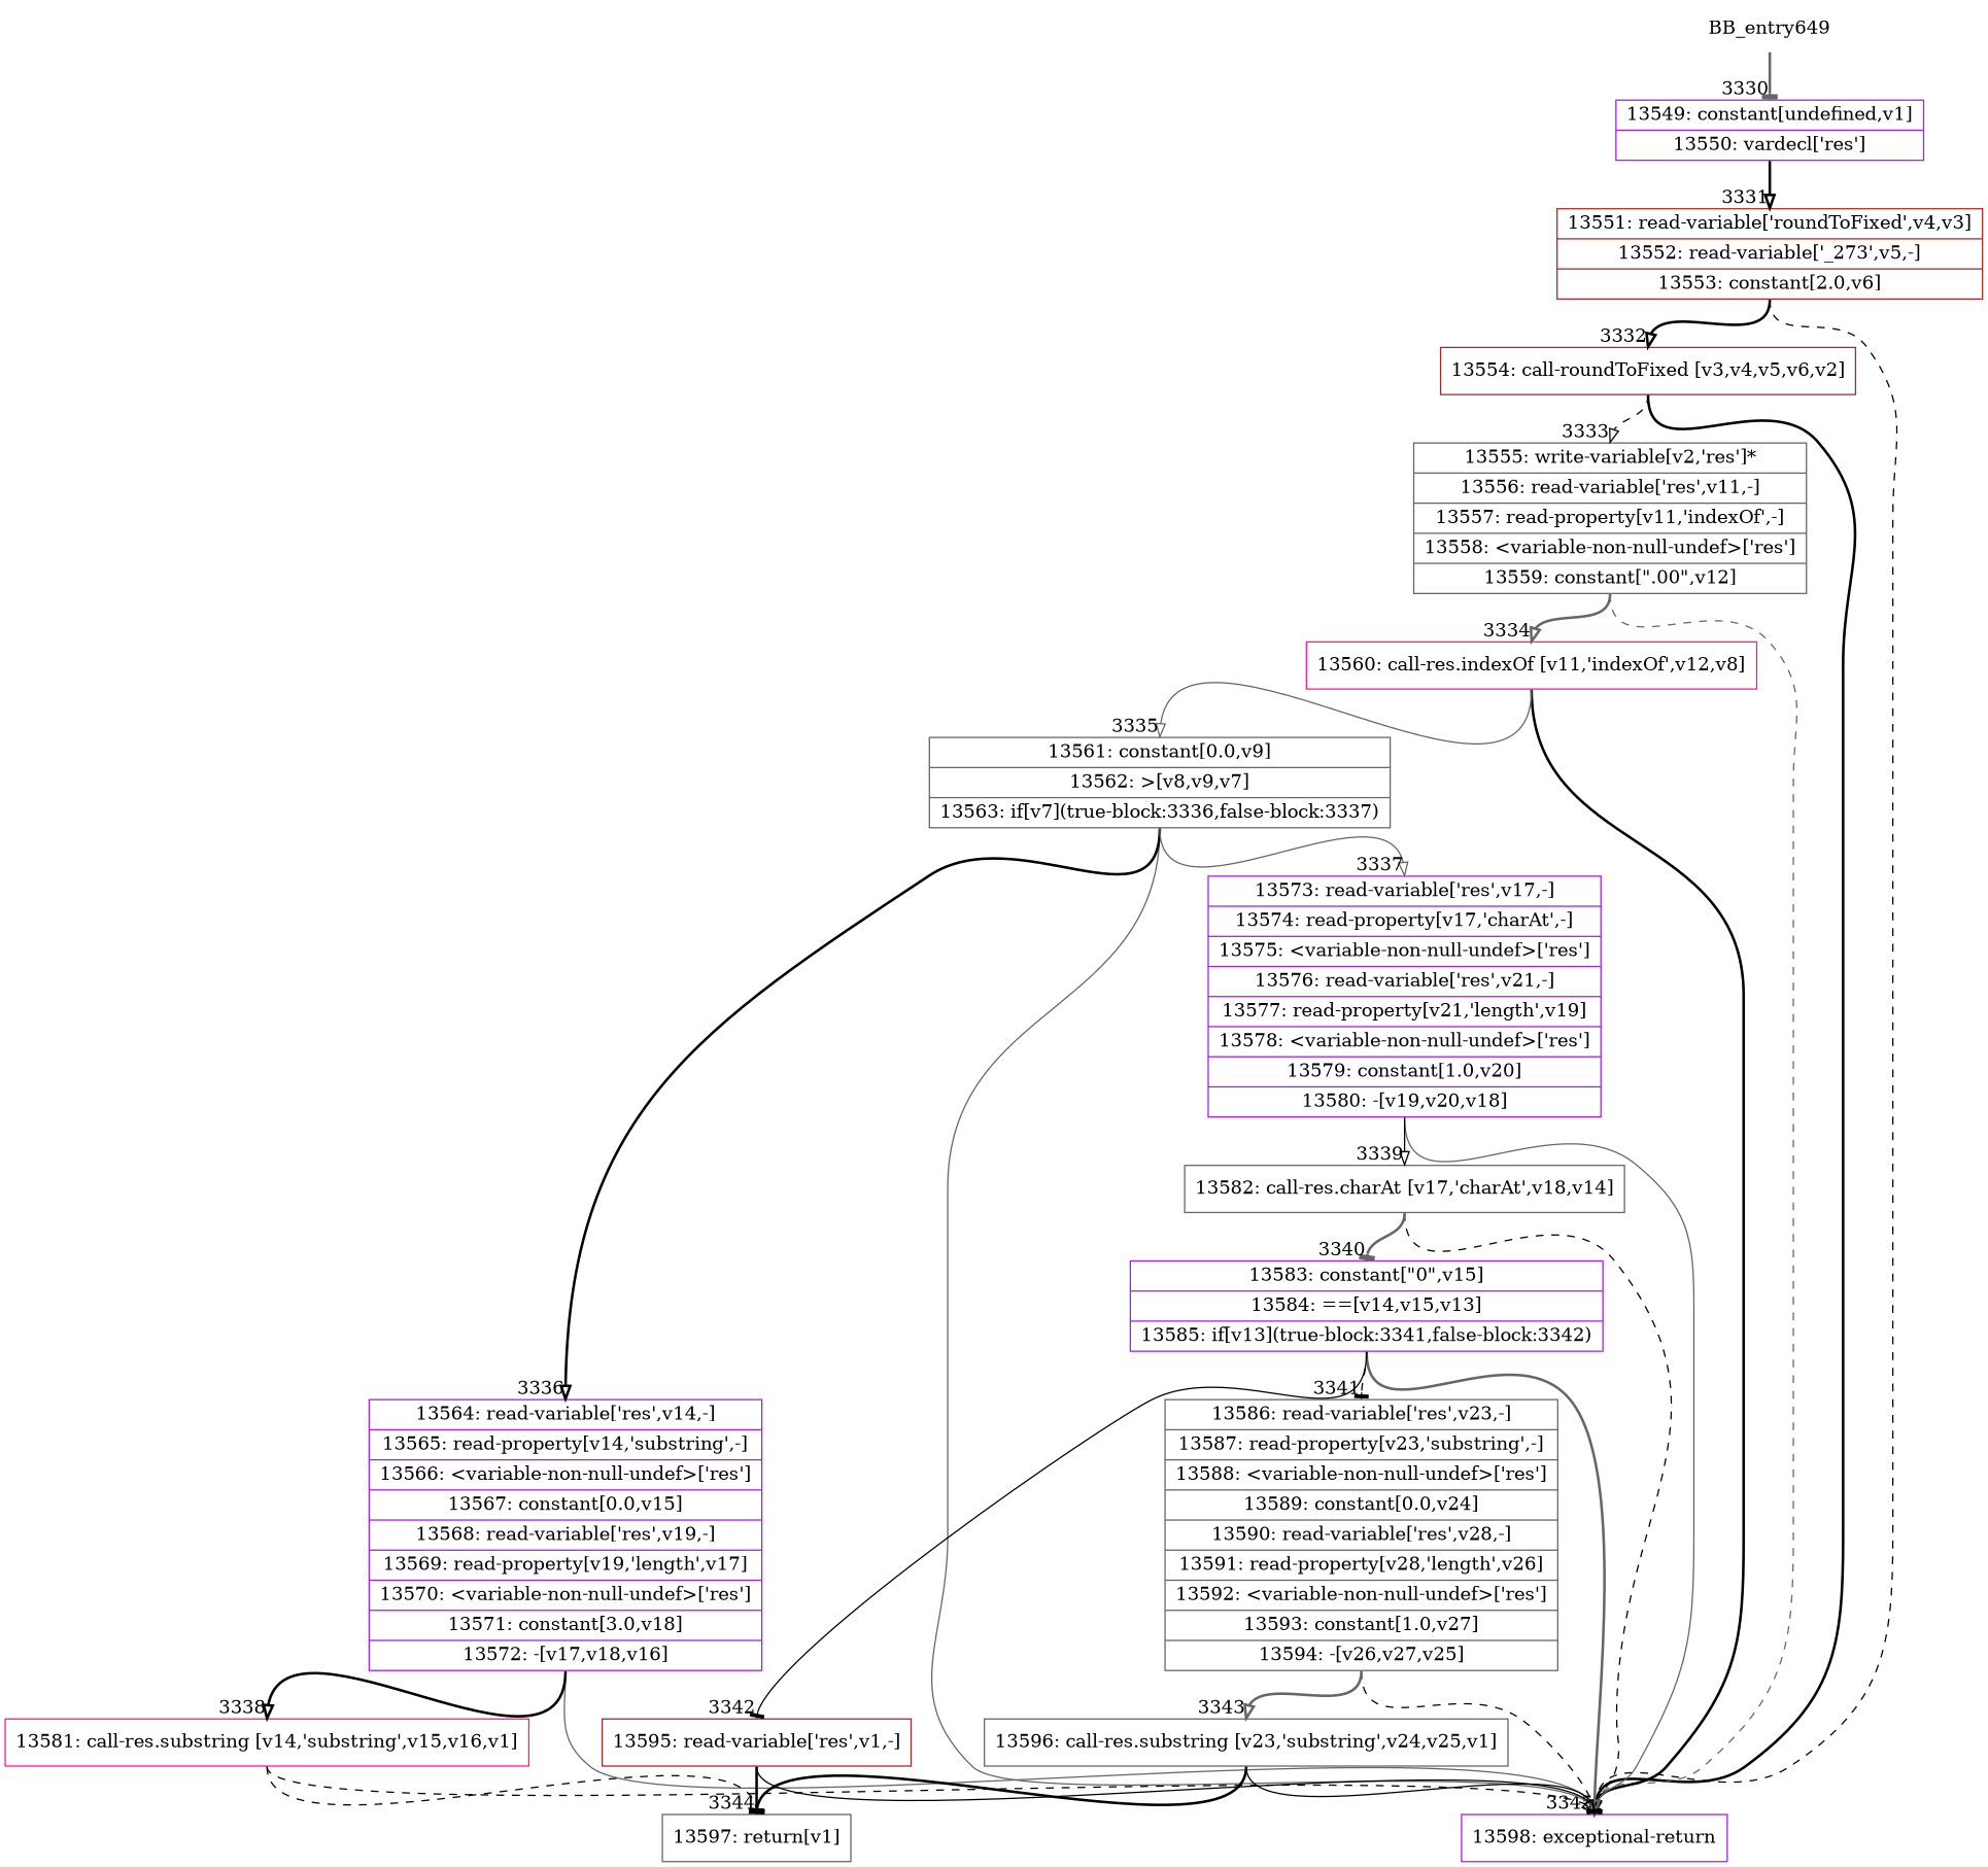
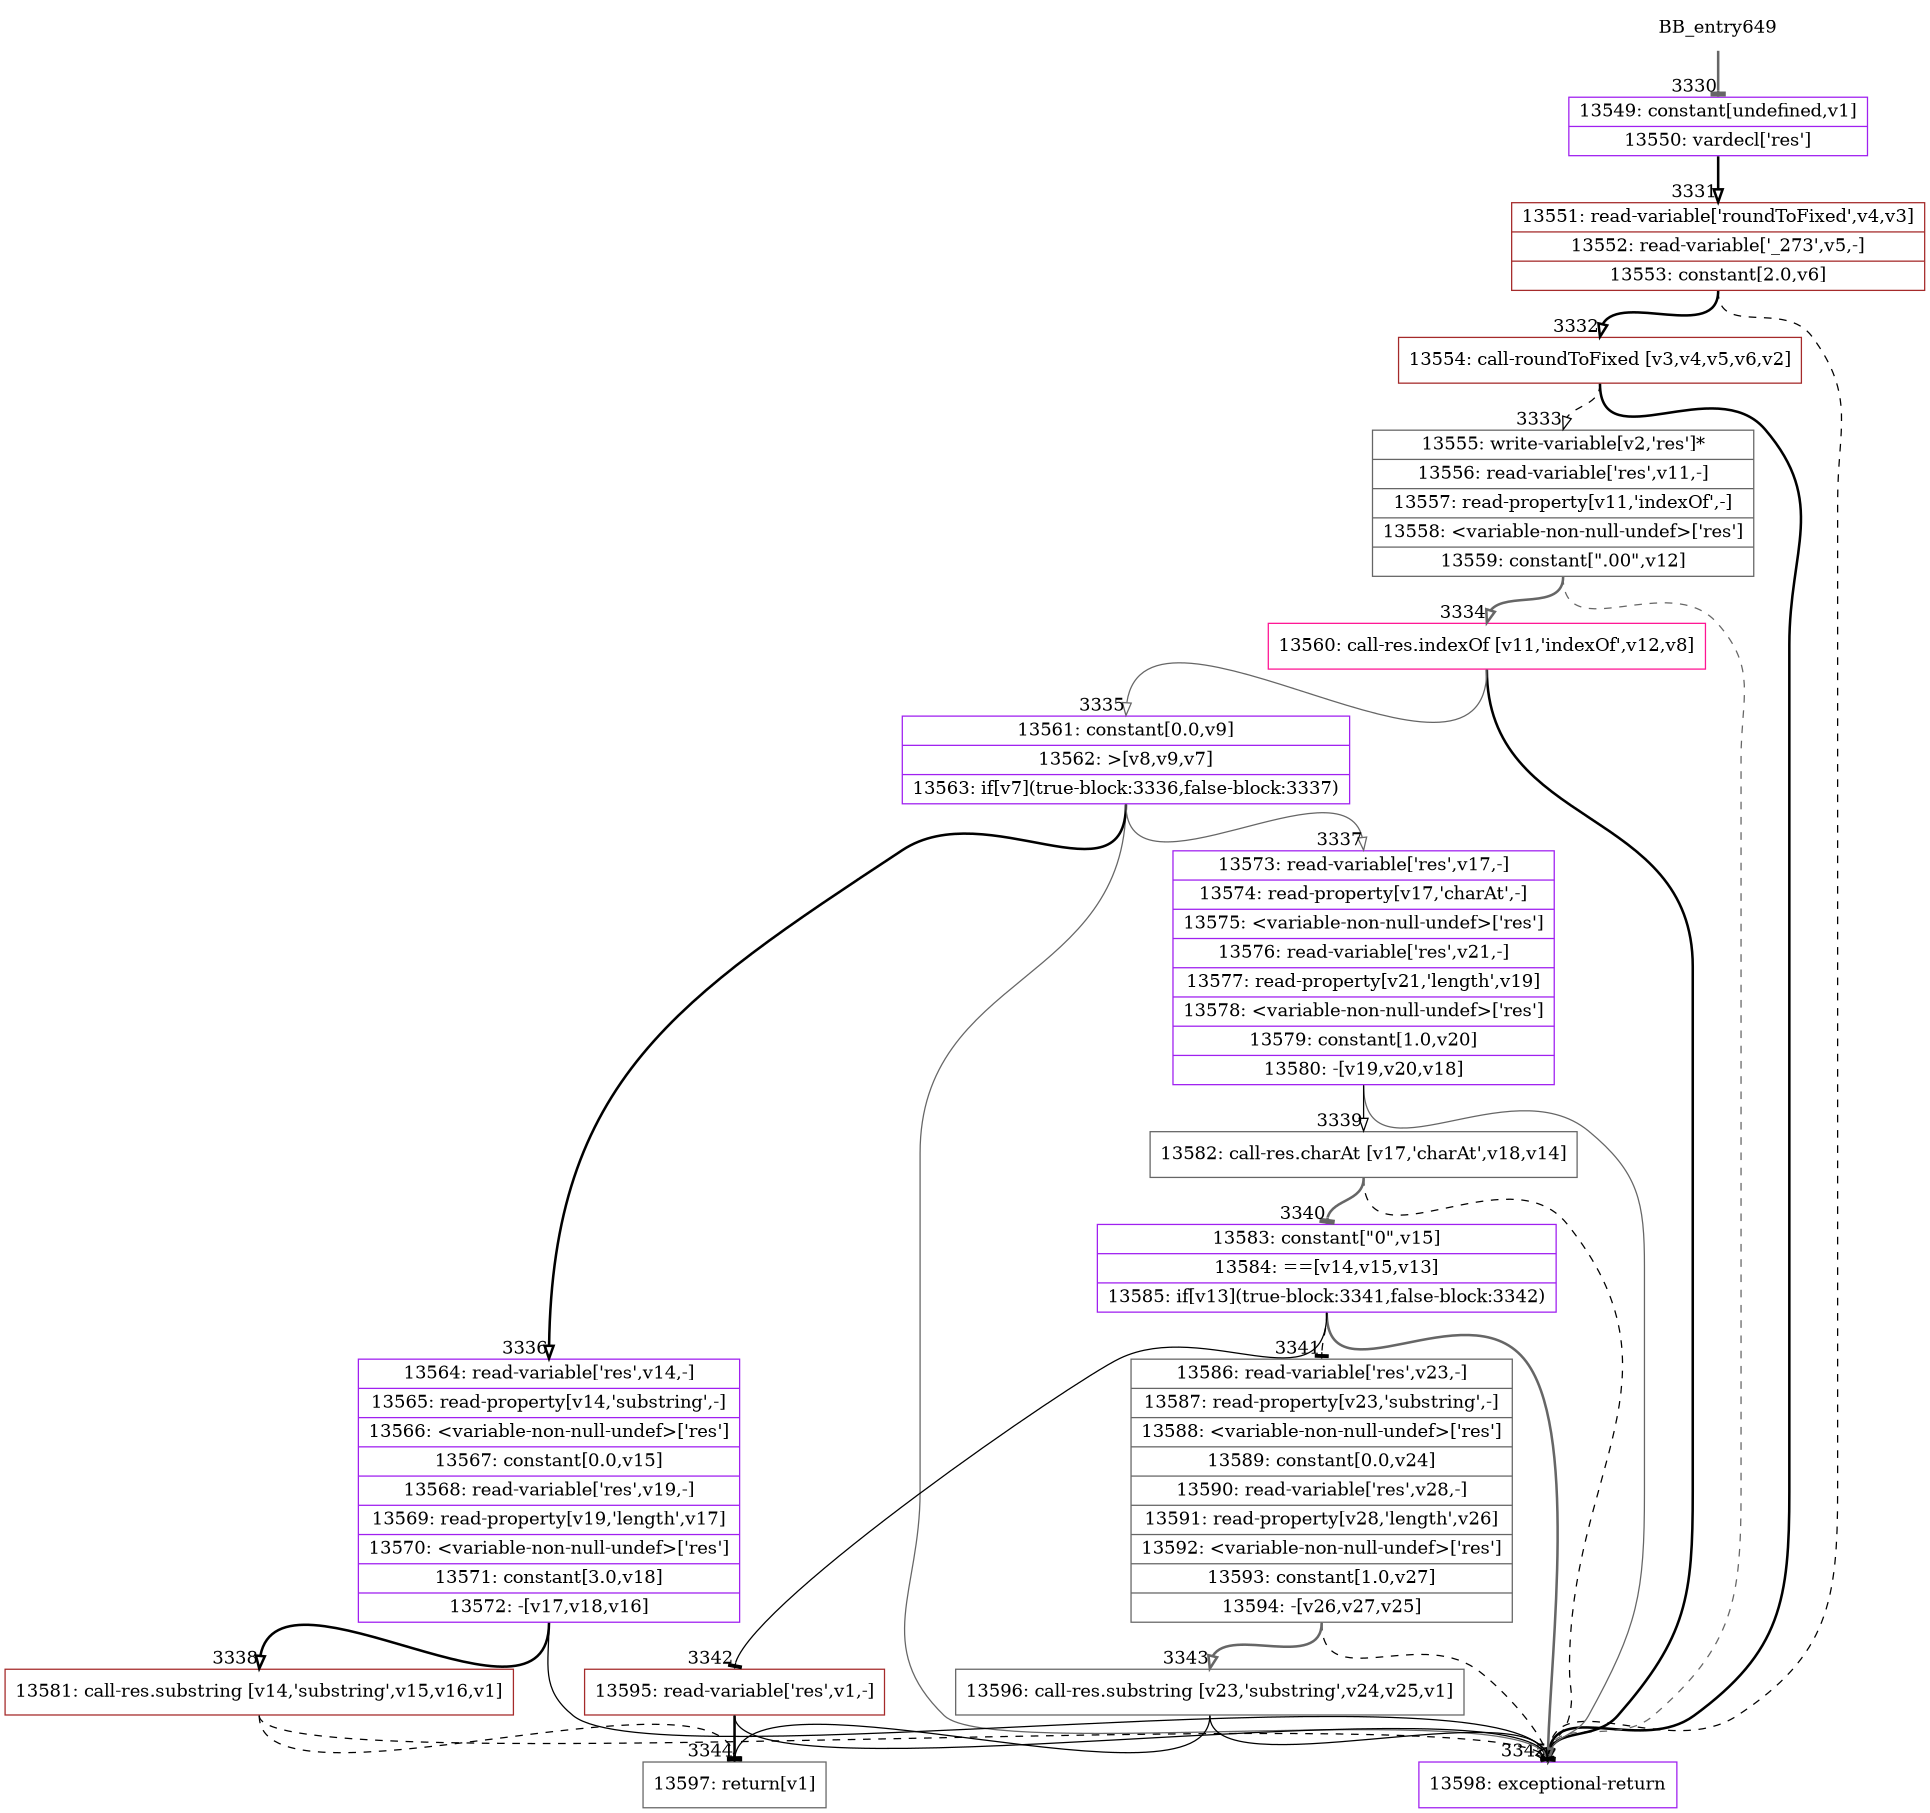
  digraph {
    rankdir=TD
    node [color=gray40 shape=record]
    edge [arrowhead=onormal color=black headport=n style=bold tailport=s]
    n1 [label=BB_entry649 shape=none]
    n2 [color=purple label="{13549: constant[undefined,v1]|13550: vardecl['res']}"]
    n3 [color=brown label="{13551: read-variable['roundToFixed',v4,v3]|13552: read-variable['_273',v5,-]|13553: constant[2.0,v6]}"]
    n4 [color=brown label="{13554: call-roundToFixed [v3,v4,v5,v6,v2]}"]
    n5 [color=purple label="{13598: exceptional-return}"]
    n6 [label="{13555: write-variable[v2,'res']*|13556: read-variable['res',v11,-]|13557: read-property[v11,'indexOf',-]|13558: \<variable-non-null-undef\>['res']|13559: constant[\".00\",v12]}"]
    n7 [color=deeppink label="{13560: call-res.indexOf [v11,'indexOf',v12,v8]}"]
-   n8 [label="{13561: constant[0.0,v9]|13562: \>[v8,v9,v7]|13563: if[v7](true-block:3336,false-block:3337)}"]
+   n8 [color=purple label="{13561: constant[0.0,v9]|13562: \>[v8,v9,v7]|13563: if[v7](true-block:3336,false-block:3337)}"]
    n9 [color=purple label="{13564: read-variable['res',v14,-]|13565: read-property[v14,'substring',-]|13566: \<variable-non-null-undef\>['res']|13567: constant[0.0,v15]|13568: read-variable['res',v19,-]|13569: read-property[v19,'length',v17]|13570: \<variable-non-null-undef\>['res']|13571: constant[3.0,v18]|13572: -[v17,v18,v16]}"]
    n10 [color=purple label="{13573: read-variable['res',v17,-]|13574: read-property[v17,'charAt',-]|13575: \<variable-non-null-undef\>['res']|13576: read-variable['res',v21,-]|13577: read-property[v21,'length',v19]|13578: \<variable-non-null-undef\>['res']|13579: constant[1.0,v20]|13580: -[v19,v20,v18]}"]
-   n11 [color=deeppink label="{13581: call-res.substring [v14,'substring',v15,v16,v1]}"]
+   n11 [color=brown label="{13581: call-res.substring [v14,'substring',v15,v16,v1]}"]
    n12 [label="{13582: call-res.charAt [v17,'charAt',v18,v14]}"]
    n13 [label="{13597: return[v1]}"]
    n14 [color=purple label="{13583: constant[\"0\",v15]|13584: ==[v14,v15,v13]|13585: if[v13](true-block:3341,false-block:3342)}"]
    n15 [label="{13586: read-variable['res',v23,-]|13587: read-property[v23,'substring',-]|13588: \<variable-non-null-undef\>['res']|13589: constant[0.0,v24]|13590: read-variable['res',v28,-]|13591: read-property[v28,'length',v26]|13592: \<variable-non-null-undef\>['res']|13593: constant[1.0,v27]|13594: -[v26,v27,v25]}"]
    n16 [color=brown label="{13595: read-variable['res',v1,-]}"]
    n17 [label="{13596: call-res.substring [v23,'substring',v24,v25,v1]}"]
    n1 -> n2 [arrowhead=tee color=gray40 headlabel="    3330"]
    n2 -> n3 [headlabel="      3331"]
    n3 -> n4 [headlabel="      3332"]
    n3 -> n5 [headlabel="      3345" style=dashed]
    n4 -> n5
    n4 -> n6 [headlabel="      3333" style=dashed]
    n6 -> n5 [color=gray40 style=dashed]
    n6 -> n7 [color=gray40 headlabel="      3334"]
    n7 -> n5 [arrowhead=tee]
    n7 -> n8 [color=gray40 headlabel="      3335" style=solid]
    n8 -> n5 [arrowhead=tee color=gray40 style=solid]
    n8 -> n9 [headlabel="      3336"]
    n8 -> n10 [color=gray40 headlabel="      3337" style=solid]
-   n9 -> n5 [color=gray40 style=solid]
+   n9 -> n5 [style=solid]
    n9 -> n11 [headlabel="      3338"]
    n10 -> n5 [color=gray40 style=solid]
    n10 -> n12 [headlabel="      3339" style=solid]
    n11 -> n5 [style=dashed]
    n11 -> n13 [arrowhead=tee headlabel="      3344" style=dashed]
    n12 -> n5 [style=dashed]
    n12 -> n14 [arrowhead=tee color=gray40 headlabel="      3340"]
    n14 -> n5 [color=gray40]
    n14 -> n15 [arrowhead=tee headlabel="      3341" style=dashed]
    n14 -> n16 [arrowhead=tee headlabel="      3342" style=solid]
    n15 -> n5 [arrowhead=tee style=dashed]
    n15 -> n17 [color=gray40 headlabel="      3343"]
    n16 -> n5 [style=solid]
    n16 -> n13 [arrowhead=tee]
    n17 -> n5 [arrowhead=tee style=solid]
-   n17 -> n13 [arrowhead=tee]
+   n17 -> n13 [arrowhead=tee style=solid]
  }
